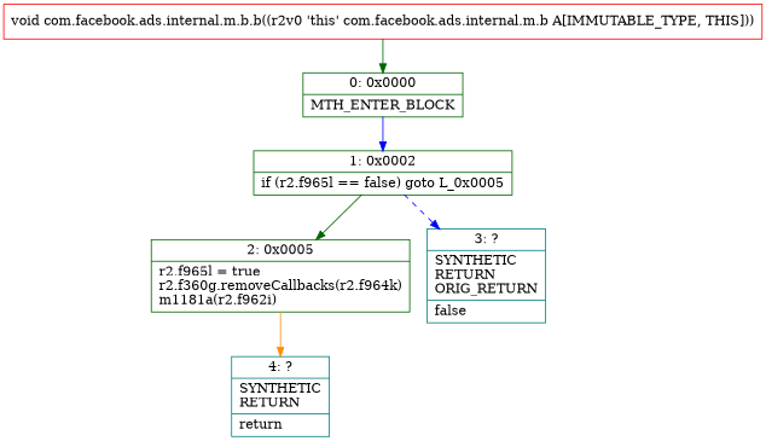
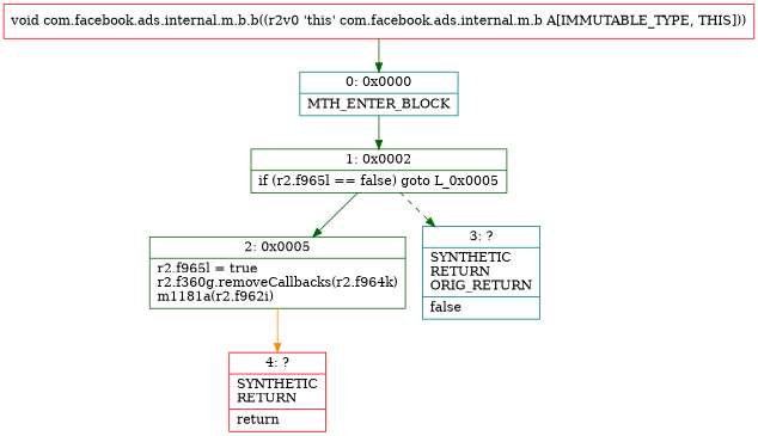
  digraph {
    node [color=teal shape=record]
    edge [color=blue]
-   n1 [color=darkgreen label="{0\:\ 0x0000|MTH_ENTER_BLOCK\l}"]
+   n1 [label="{0\:\ 0x0000|MTH_ENTER_BLOCK\l}"]
    n2 [color=darkgreen label="{1\:\ 0x0002|if (r2.f965l == false) goto L_0x0005\l}"]
    n3 [color=darkgreen label="{2\:\ 0x0005|r2.f965l = true\lr2.f360g.removeCallbacks(r2.f964k)\lm1181a(r2.f962i)\l}"]
    n4 [label="{3\:\ ?|SYNTHETIC\lRETURN\lORIG_RETURN\l|false\l}"]
-   n5 [label="{4\:\ ?|SYNTHETIC\lRETURN\l|return\l}"]
+   n5 [color=red label="{4\:\ ?|SYNTHETIC\lRETURN\l|return\l}"]
    n6 [color=red label="{void com.facebook.ads.internal.m.b.b((r2v0 'this' com.facebook.ads.internal.m.b A[IMMUTABLE_TYPE, THIS])) }"]
-   n1 -> n2
+   n1 -> n2 [color=darkgreen]
    n2 -> n3 [color=darkgreen]
-   n2 -> n4 [style=dashed]
+   n2 -> n4 [color=darkgreen style=dashed]
    n3 -> n5 [color=darkorange]
    n6 -> n1 [color=darkgreen]
  }
